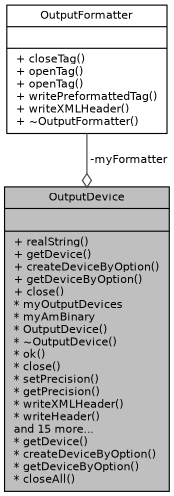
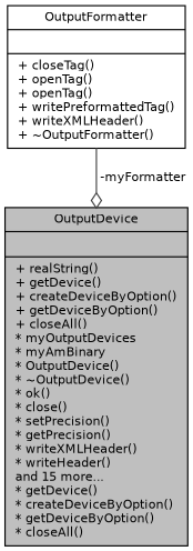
  digraph {
    node [color=black fontname=Helvetica fontsize=10 shape=record style=filled]
-   n1 [fillcolor=grey75 fontcolor=black height=0.2 label="{OutputDevice\n||+ realString()\l+ getDevice()\l+ createDeviceByOption()\l+ getDeviceByOption()\l+ close()\l* myOutputDevices\l* myAmBinary\l* OutputDevice()\l* ~OutputDevice()\l* ok()\l* close()\l* setPrecision()\l* getPrecision()\l* writeXMLHeader()\l* writeHeader()\land 15 more...\l* getDevice()\l* createDeviceByOption()\l* getDeviceByOption()\l* closeAll()\l}" width=0.4]
+   n1 [fillcolor=grey75 fontcolor=black height=0.2 label="{OutputDevice\n||+ realString()\l+ getDevice()\l+ createDeviceByOption()\l+ getDeviceByOption()\l+ closeAll()\l* myOutputDevices\l* myAmBinary\l* OutputDevice()\l* ~OutputDevice()\l* ok()\l* close()\l* setPrecision()\l* getPrecision()\l* writeXMLHeader()\l* writeHeader()\land 15 more...\l* getDevice()\l* createDeviceByOption()\l* getDeviceByOption()\l* closeAll()\l}" width=0.4]
    n2 [fillcolor=white height=0.2 label="{OutputFormatter\n||+ closeTag()\l+ openTag()\l+ openTag()\l+ writePreformattedTag()\l+ writeXMLHeader()\l+ ~OutputFormatter()\l}" width=0.4]
    n2 -> n1 [arrowhead=odiamond color=grey25 fontname=Helvetica fontsize=10 label=" -myFormatter" labelfontname=Helvetica labelfontsize=10 style=solid]
  }
